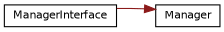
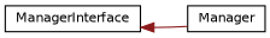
  digraph {
    rankdir=LR
    node [color=black fillcolor=white fontname=Helvetica fontsize=10 shape=record style=filled]
    n1 [height=0.2 label=ManagerInterface width=0.4]
    n2 [height=0.2 label=Manager width=0.4]
-   n2 -> n1 [color=firebrick4 dir=back fontname=Helvetica fontsize=10 labelfontname=Helvetica labelfontsize=10 style=solid]
+   n1 -> n2 [color=firebrick4 dir=back fontname=Helvetica fontsize=10 labelfontname=Helvetica labelfontsize=10 style=solid]
  }
